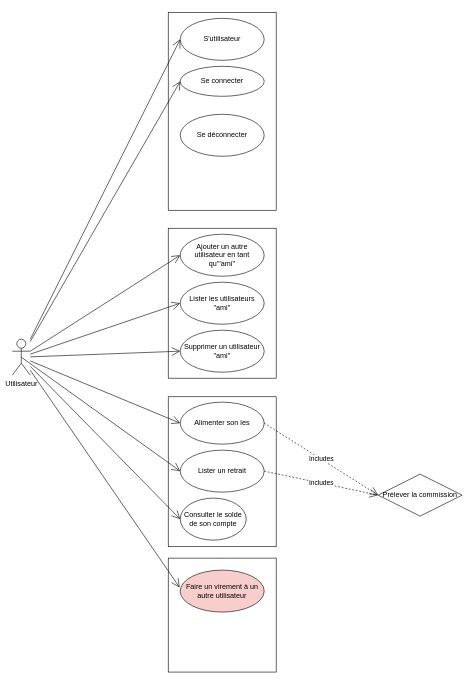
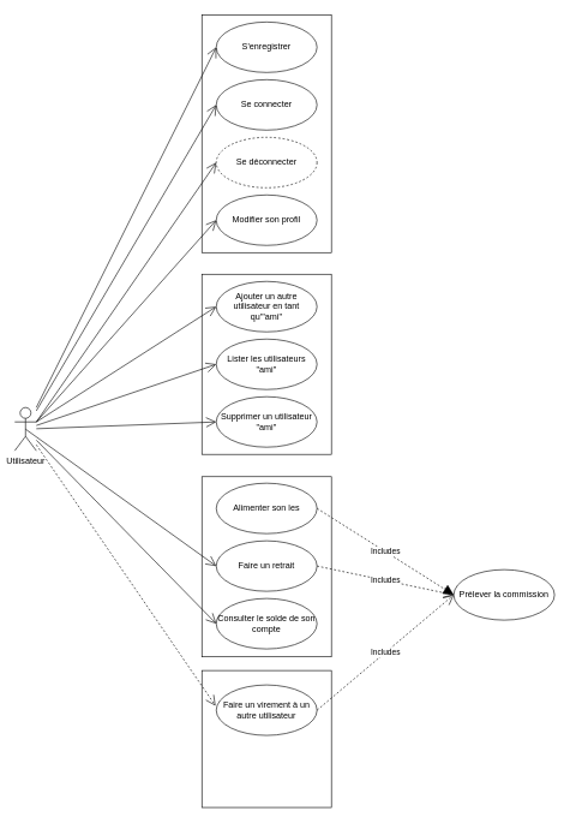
  <mxCell id="0" />
  <mxCell id="1" parent="0" />
  <mxCell id="2" value="" style="rounded=0;whiteSpace=wrap;html=1;" vertex="1" parent="1"><mxGeometry x="280" y="930" width="180" height="190" as="geometry" /></mxCell>
  <mxCell id="3" value="" style="rounded=0;whiteSpace=wrap;html=1;" vertex="1" parent="1"><mxGeometry x="280" y="661" width="180" height="250" as="geometry" /></mxCell>
  <mxCell id="4" value="" style="rounded=0;whiteSpace=wrap;html=1;" vertex="1" parent="1"><mxGeometry x="280" y="380" width="180" height="250" as="geometry" /></mxCell>
  <mxCell id="5" value="" style="rounded=0;whiteSpace=wrap;html=1;" vertex="1" parent="1"><mxGeometry x="280" y="20" width="180" height="330" as="geometry" /></mxCell>
  <mxCell id="6" value="Utilisateur" style="shape=umlActor;verticalLabelPosition=bottom;verticalAlign=top;html=1;" vertex="1" parent="1"><mxGeometry x="20" y="565" width="30" height="60" as="geometry" /></mxCell>
- <mxCell id="7" value="S'utilisateur" style="ellipse;whiteSpace=wrap;html=1;" vertex="1" parent="1"><mxGeometry x="300" y="30" width="140" height="70" as="geometry" /></mxCell>
+ <mxCell id="7" value="S'enregistrer" style="ellipse;whiteSpace=wrap;html=1;" vertex="1" parent="1"><mxGeometry x="300" y="30" width="140" height="70" as="geometry" /></mxCell>
  <mxCell id="8" value="Lister les utilisateurs &quot;ami&quot;" style="ellipse;whiteSpace=wrap;html=1;" vertex="1" parent="1"><mxGeometry x="300" y="470" width="140" height="70" as="geometry" /></mxCell>
  <mxCell id="9" value="Ajouter un autre utilisateur en tant qu'&quot;ami&quot;" style="ellipse;whiteSpace=wrap;html=1;" vertex="1" parent="1"><mxGeometry x="300" y="390" width="140" height="70" as="geometry" /></mxCell>
- <mxCell id="10" value="Se connecter" style="ellipse;whiteSpace=wrap;html=1;" vertex="1" parent="1"><mxGeometry x="300" y="110" width="140" height="50" as="geometry" /></mxCell>
+ <mxCell id="10" value="Se connecter" style="ellipse;whiteSpace=wrap;html=1;" vertex="1" parent="1"><mxGeometry x="300" y="110" width="140" height="70" as="geometry" /></mxCell>
  <mxCell id="11" value="Alimenter son les" style="ellipse;whiteSpace=wrap;html=1;" vertex="1" parent="1"><mxGeometry x="300" y="670" width="140" height="70" as="geometry" /></mxCell>
- <mxCell id="12" value="Faire un virement à un autre utilisateur" style="ellipse;whiteSpace=wrap;html=1;fillColor=#f8cecc;" vertex="1" parent="1"><mxGeometry x="300" y="950" width="140" height="70" as="geometry" /></mxCell>
- <mxCell id="13" value="Lister un retrait" style="ellipse;whiteSpace=wrap;html=1;" vertex="1" parent="1"><mxGeometry x="300" y="750" width="140" height="70" as="geometry" /></mxCell>
- <mxCell id="14" value="Prélever la commission" style="rhombus;whiteSpace=wrap;html=1;" vertex="1" parent="1"><mxGeometry x="630" y="790" width="140" height="70" as="geometry" /></mxCell>
- <mxCell id="15" value="Includes" style="endArrow=open;endSize=12;dashed=1;html=1;exitX=1;exitY=0.5;exitDx=0;exitDy=0;entryX=0;entryY=0.5;entryDx=0;entryDy=0;" edge="1" parent="1" source="11" target="14"><mxGeometry width="160" relative="1" as="geometry"><mxPoint x="440" y="810" as="sourcePoint" /><mxPoint x="600" y="810" as="targetPoint" /></mxGeometry></mxCell>
+ <mxCell id="12" value="Faire un virement à un autre utilisateur" style="ellipse;whiteSpace=wrap;html=1;" vertex="1" parent="1"><mxGeometry x="300" y="950" width="140" height="70" as="geometry" /></mxCell>
+ <mxCell id="13" value="Faire un retrait" style="ellipse;whiteSpace=wrap;html=1;" vertex="1" parent="1"><mxGeometry x="300" y="750" width="140" height="70" as="geometry" /></mxCell>
+ <mxCell id="14" value="Prélever la commission" style="ellipse;whiteSpace=wrap;html=1;" vertex="1" parent="1"><mxGeometry x="630" y="790" width="140" height="70" as="geometry" /></mxCell>
+ <mxCell id="15" value="Includes" style="endArrow=block;endSize=12;dashed=1;html=1;exitX=1;exitY=0.5;exitDx=0;exitDy=0;entryX=0;entryY=0.5;entryDx=0;entryDy=0;" edge="1" parent="1" source="11" target="14"><mxGeometry width="160" relative="1" as="geometry"><mxPoint x="440" y="810" as="sourcePoint" /><mxPoint x="600" y="810" as="targetPoint" /></mxGeometry></mxCell>
+ <mxCell id="16" value="Includes" style="endArrow=open;endSize=12;dashed=1;html=1;exitX=1;exitY=0.5;exitDx=0;exitDy=0;entryX=0;entryY=0.5;entryDx=0;entryDy=0;" edge="1" parent="1" source="12" target="14"><mxGeometry width="160" relative="1" as="geometry"><mxPoint x="430" y="855" as="sourcePoint" /><mxPoint x="590" y="895" as="targetPoint" /></mxGeometry></mxCell>
  <mxCell id="17" value="Includes" style="endArrow=open;endSize=12;dashed=1;html=1;exitX=1;exitY=0.5;exitDx=0;exitDy=0;entryX=0;entryY=0.5;entryDx=0;entryDy=0;" edge="1" parent="1" source="13" target="14"><mxGeometry width="160" relative="1" as="geometry"><mxPoint x="430" y="945" as="sourcePoint" /><mxPoint x="580" y="890" as="targetPoint" /></mxGeometry></mxCell>
  <mxCell id="18" value="" style="endArrow=open;endFill=1;endSize=12;html=1;entryX=0;entryY=0.5;entryDx=0;entryDy=0;" edge="1" parent="1" source="6" target="7"><mxGeometry width="160" relative="1" as="geometry"><mxPoint x="330" y="570" as="sourcePoint" /><mxPoint x="490" y="570" as="targetPoint" /></mxGeometry></mxCell>
  <mxCell id="19" value="" style="endArrow=open;endFill=1;endSize=12;html=1;entryX=0;entryY=0.5;entryDx=0;entryDy=0;" edge="1" parent="1" source="6" target="10"><mxGeometry width="160" relative="1" as="geometry"><mxPoint x="80" y="503.469" as="sourcePoint" /><mxPoint x="310" y="250" as="targetPoint" /></mxGeometry></mxCell>
  <mxCell id="20" value="" style="endArrow=open;endFill=1;endSize=12;html=1;entryX=0;entryY=0.5;entryDx=0;entryDy=0;" edge="1" parent="1" source="6" target="8"><mxGeometry width="160" relative="1" as="geometry"><mxPoint x="80" y="508.98" as="sourcePoint" /><mxPoint x="310" y="340" as="targetPoint" /></mxGeometry></mxCell>
  <mxCell id="21" value="" style="endArrow=open;endFill=1;endSize=12;html=1;entryX=0;entryY=0.5;entryDx=0;entryDy=0;exitX=1;exitY=0.333;exitDx=0;exitDy=0;exitPerimeter=0;" edge="1" parent="1" source="6" target="9"><mxGeometry width="160" relative="1" as="geometry"><mxPoint x="80" y="514.49" as="sourcePoint" /><mxPoint x="310" y="430" as="targetPoint" /></mxGeometry></mxCell>
- <mxCell id="22" value="" style="endArrow=open;endFill=1;endSize=12;html=1;entryX=0;entryY=0.5;entryDx=0;entryDy=0;" edge="1" parent="1" source="6" target="11"><mxGeometry width="160" relative="1" as="geometry"><mxPoint x="80" y="510" as="sourcePoint" /><mxPoint x="310" y="520" as="targetPoint" /></mxGeometry></mxCell>
- <mxCell id="23" value="" style="endArrow=open;endFill=1;endSize=12;html=1;entryX=-0.007;entryY=0.414;entryDx=0;entryDy=0;entryPerimeter=0;" edge="1" parent="1" source="6" target="12"><mxGeometry width="160" relative="1" as="geometry"><mxPoint x="80" y="525.51" as="sourcePoint" /><mxPoint x="310" y="610" as="targetPoint" /></mxGeometry></mxCell>
+ <mxCell id="23" value="" style="endArrow=open;endFill=1;endSize=12;html=1;entryX=-0.007;entryY=0.414;entryDx=0;entryDy=0;entryPerimeter=0;dashed=1;" edge="1" parent="1" source="6" target="12"><mxGeometry width="160" relative="1" as="geometry"><mxPoint x="80" y="525.51" as="sourcePoint" /><mxPoint x="310" y="610" as="targetPoint" /></mxGeometry></mxCell>
  <mxCell id="24" value="" style="endArrow=open;endFill=1;endSize=12;html=1;entryX=0;entryY=0.5;entryDx=0;entryDy=0;exitX=0.5;exitY=0.5;exitDx=0;exitDy=0;exitPerimeter=0;" edge="1" parent="1" source="6" target="13"><mxGeometry width="160" relative="1" as="geometry"><mxPoint x="50" y="610" as="sourcePoint" /><mxPoint x="309.02" y="693.98" as="targetPoint" /></mxGeometry></mxCell>
- <mxCell id="25" value="Se déconnecter" style="ellipse;whiteSpace=wrap;html=1;" vertex="1" parent="1"><mxGeometry x="300" y="190" width="140" height="70" as="geometry" /></mxCell>
+ <mxCell id="25" value="Se déconnecter" style="ellipse;whiteSpace=wrap;html=1;dashed=1;" vertex="1" parent="1"><mxGeometry x="300" y="190" width="140" height="70" as="geometry" /></mxCell>
+ <mxCell id="26" value="Modifier son profil" style="ellipse;whiteSpace=wrap;html=1;" vertex="1" parent="1"><mxGeometry x="300" y="270" width="140" height="70" as="geometry" /></mxCell>
+ <mxCell id="27" value="" style="endArrow=open;endFill=1;endSize=12;html=1;entryX=0;entryY=0.5;entryDx=0;entryDy=0;exitX=1;exitY=0.333;exitDx=0;exitDy=0;exitPerimeter=0;" edge="1" parent="1" source="6" target="25"><mxGeometry width="160" relative="1" as="geometry"><mxPoint x="80" y="497.653" as="sourcePoint" /><mxPoint x="310" y="155" as="targetPoint" /></mxGeometry></mxCell>
+ <mxCell id="28" value="" style="endArrow=open;endFill=1;endSize=12;html=1;entryX=0;entryY=0.5;entryDx=0;entryDy=0;exitX=1;exitY=0.333;exitDx=0;exitDy=0;exitPerimeter=0;" edge="1" parent="1" source="6" target="26"><mxGeometry width="160" relative="1" as="geometry"><mxPoint x="80" y="510" as="sourcePoint" /><mxPoint x="310" y="235" as="targetPoint" /></mxGeometry></mxCell>
  <mxCell id="29" value="Supprimer un utilisateur &quot;ami&quot;" style="ellipse;whiteSpace=wrap;html=1;" vertex="1" parent="1"><mxGeometry x="300" y="550" width="140" height="70" as="geometry" /></mxCell>
  <mxCell id="30" value="" style="endArrow=open;endFill=1;endSize=12;html=1;entryX=0;entryY=0.5;entryDx=0;entryDy=0;" edge="1" parent="1" source="6" target="29"><mxGeometry width="160" relative="1" as="geometry"><mxPoint x="80" y="519.694" as="sourcePoint" /><mxPoint x="310" y="515" as="targetPoint" /></mxGeometry></mxCell>
- <mxCell id="31" value="Consulter le solde de son compte" style="ellipse;whiteSpace=wrap;html=1;" vertex="1" parent="1"><mxGeometry x="300" y="830" width="110" height="70" as="geometry" /></mxCell>
+ <mxCell id="31" value="Consulter le solde de son compte" style="ellipse;whiteSpace=wrap;html=1;" vertex="1" parent="1"><mxGeometry x="300" y="830" width="140" height="70" as="geometry" /></mxCell>
  <mxCell id="32" value="" style="endArrow=open;endFill=1;endSize=12;html=1;entryX=0;entryY=0.5;entryDx=0;entryDy=0;" edge="1" parent="1" source="6" target="31"><mxGeometry width="160" relative="1" as="geometry"><mxPoint x="57" y="624.98" as="sourcePoint" /><mxPoint x="310" y="795" as="targetPoint" /></mxGeometry></mxCell>
